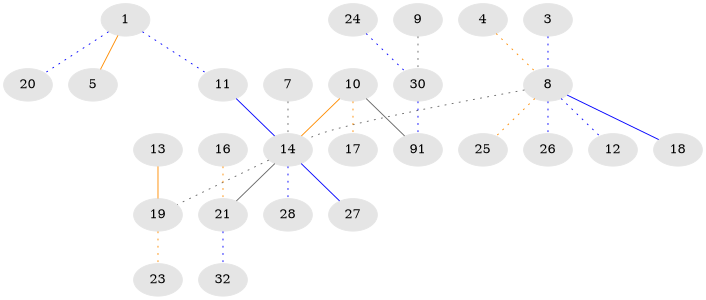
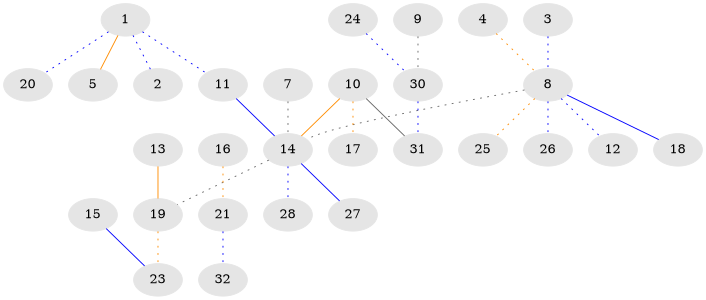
  graph {
    node [color=gray90 style=filled]
    edge [color=blue style=dotted weight=1.0]
    1
+   2
    5
    11
    20
    14
    3
    8
    12
    18
    25
    26
    4
    10
    17
-   31 [label=91]
+   31
    7
    19
    21
    27
    28
    9
    30
    13
    23
    32
+   15
    16
    24
+   1 -- 2
    1 -- 5 [color=darkorange style=solid]
    1 -- 11
    1 -- 20
    11 -- 14 [style=solid]
    14 -- 19 [color=gray40]
-   14 -- 21 [color=gray40 style=solid]
    14 -- 27 [style=solid]
    14 -- 28
    3 -- 8
    8 -- 14 [color=gray40]
    8 -- 12
    8 -- 18 [style=solid]
    8 -- 25 [color=darkorange]
    8 -- 26
    4 -- 8 [color=darkorange]
    10 -- 14 [color=darkorange style=solid]
    10 -- 17 [color=darkorange]
    10 -- 31 [color=gray40 style=solid]
    7 -- 14 [color=gray40]
    19 -- 23 [color=darkorange weight=2.0]
    21 -- 32
    9 -- 30 [color=gray40]
    30 -- 31
    13 -- 19 [color=darkorange style=solid]
+   15 -- 23 [style=solid]
    16 -- 21 [color=darkorange]
    24 -- 30
  }
